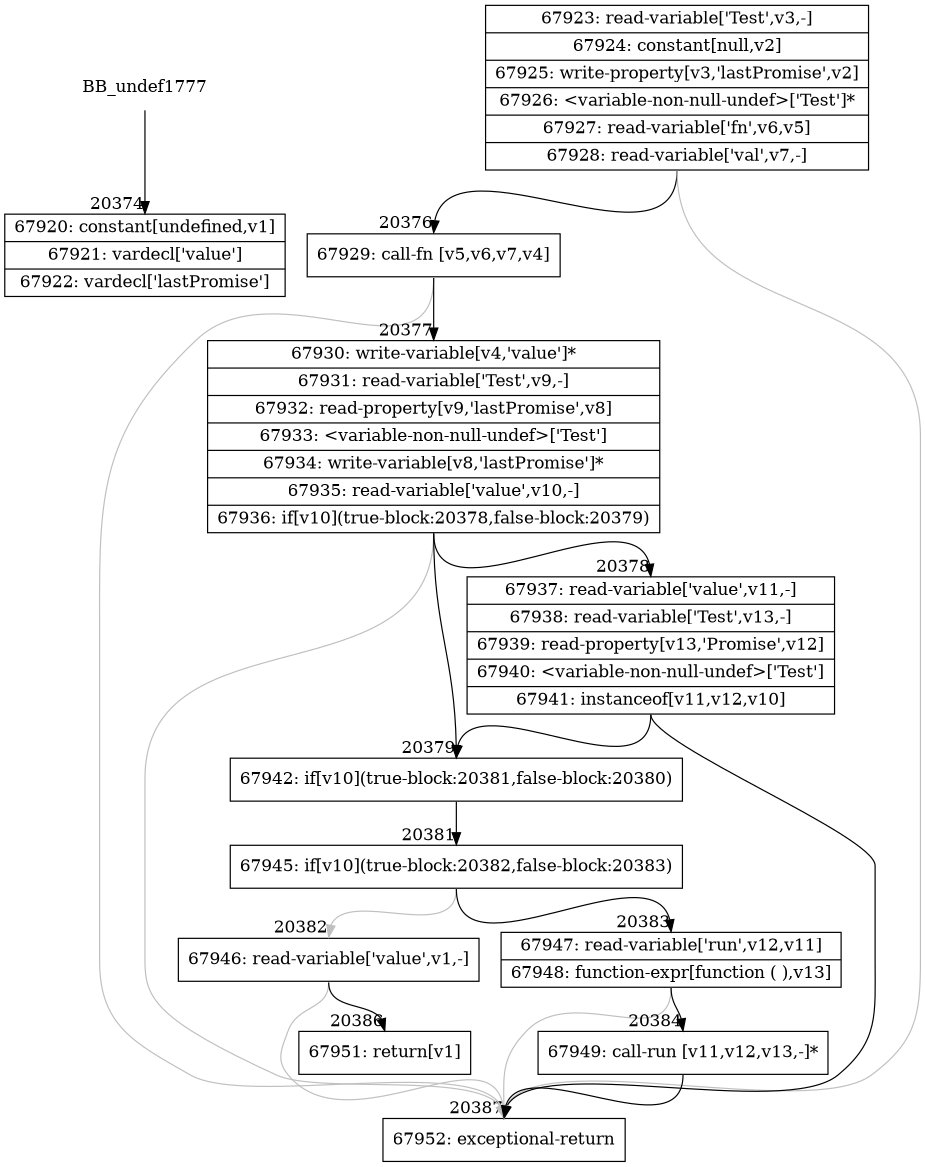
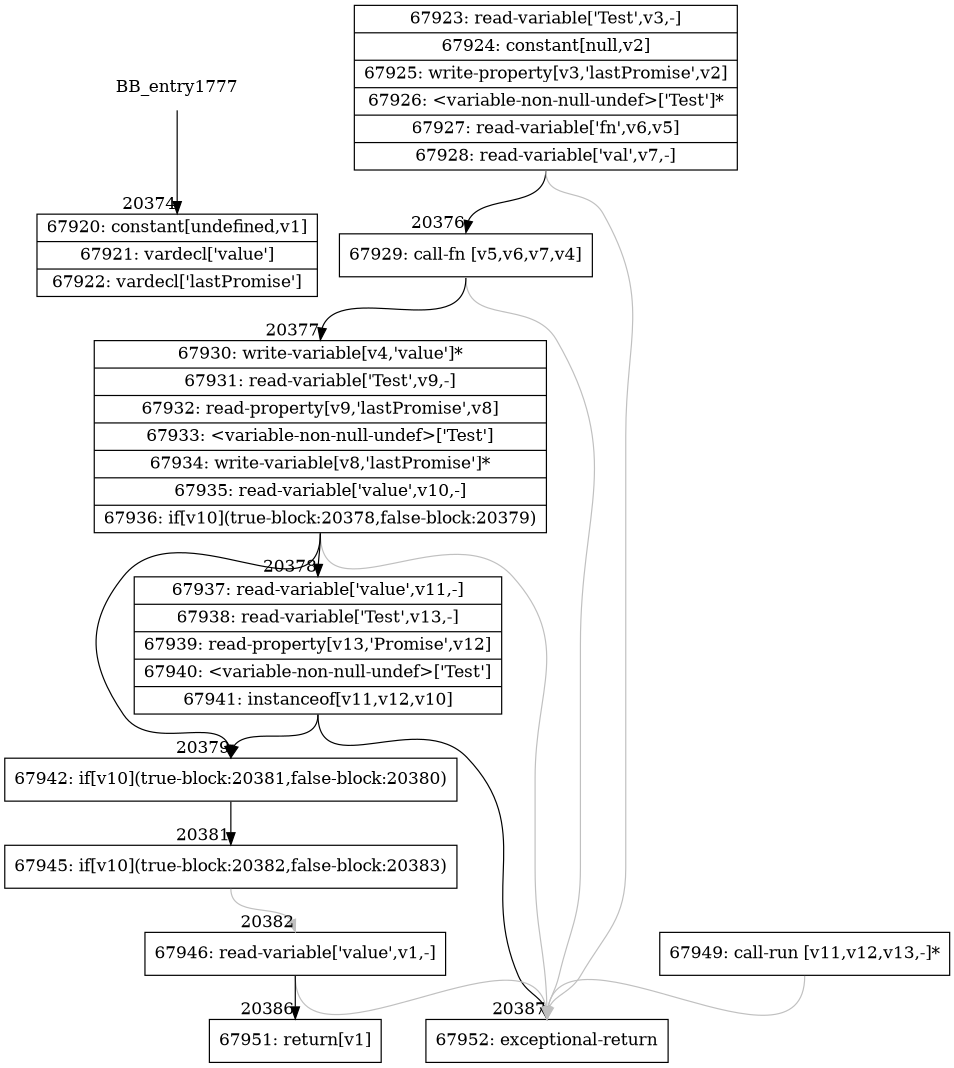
  digraph {
    rankdir=TD
    node [shape=record]
    edge [headport=n tailport=s]
-   BB_entry1777 [shape=none label=BB_undef1777]
+   BB_entry1777 [shape=none]
    n2 [label="{67920: constant[undefined,v1]|67921: vardecl['value']|67922: vardecl['lastPromise']}"]
    n3 [label="{67923: read-variable['Test',v3,-]|67924: constant[null,v2]|67925: write-property[v3,'lastPromise',v2]|67926: \<variable-non-null-undef\>['Test']*|67927: read-variable['fn',v6,v5]|67928: read-variable['val',v7,-]}"]
    n4 [label="{67929: call-fn [v5,v6,v7,v4]}"]
    n5 [label="{67952: exceptional-return}"]
    n6 [label="{67930: write-variable[v4,'value']*|67931: read-variable['Test',v9,-]|67932: read-property[v9,'lastPromise',v8]|67933: \<variable-non-null-undef\>['Test']|67934: write-variable[v8,'lastPromise']*|67935: read-variable['value',v10,-]|67936: if[v10](true-block:20378,false-block:20379)}"]
    n7 [label="{67942: if[v10](true-block:20381,false-block:20380)}"]
    n8 [label="{67937: read-variable['value',v11,-]|67938: read-variable['Test',v13,-]|67939: read-property[v13,'Promise',v12]|67940: \<variable-non-null-undef\>['Test']|67941: instanceof[v11,v12,v10]}"]
    n9 [label="{67945: if[v10](true-block:20382,false-block:20383)}"]
    n10 [label="{67946: read-variable['value',v1,-]}"]
-   n11 [label="{67947: read-variable['run',v12,v11]|67948: function-expr[function ( ),v13]}"]
    n12 [label="{67951: return[v1]}"]
    n13 [label="{67949: call-run [v11,v12,v13,-]*}"]
    BB_entry1777 -> n2 [headlabel="    20374"]
    n3 -> n4 [headlabel="      20376"]
    n3 -> n5 [color=gray headlabel="      20387"]
    n4 -> n5 [color=gray]
    n4 -> n6 [headlabel="      20377"]
    n6 -> n5 [color=gray]
    n6 -> n7 [headlabel="      20379"]
    n6 -> n8 [headlabel="      20378"]
    n7 -> n9 [headlabel="      20381"]
    n8 -> n5 [color=black]
    n8 -> n7
    n9 -> n10 [color=gray headlabel="      20382"]
-   n9 -> n11 [headlabel="      20383"]
    n10 -> n5 [color=gray]
    n10 -> n12 [headlabel="      20386"]
-   n11 -> n5 [color=gray]
-   n11 -> n13 [headlabel="      20384"]
-   n13 -> n5 [color=black]
+   n13 -> n5 [color=gray]
  }
